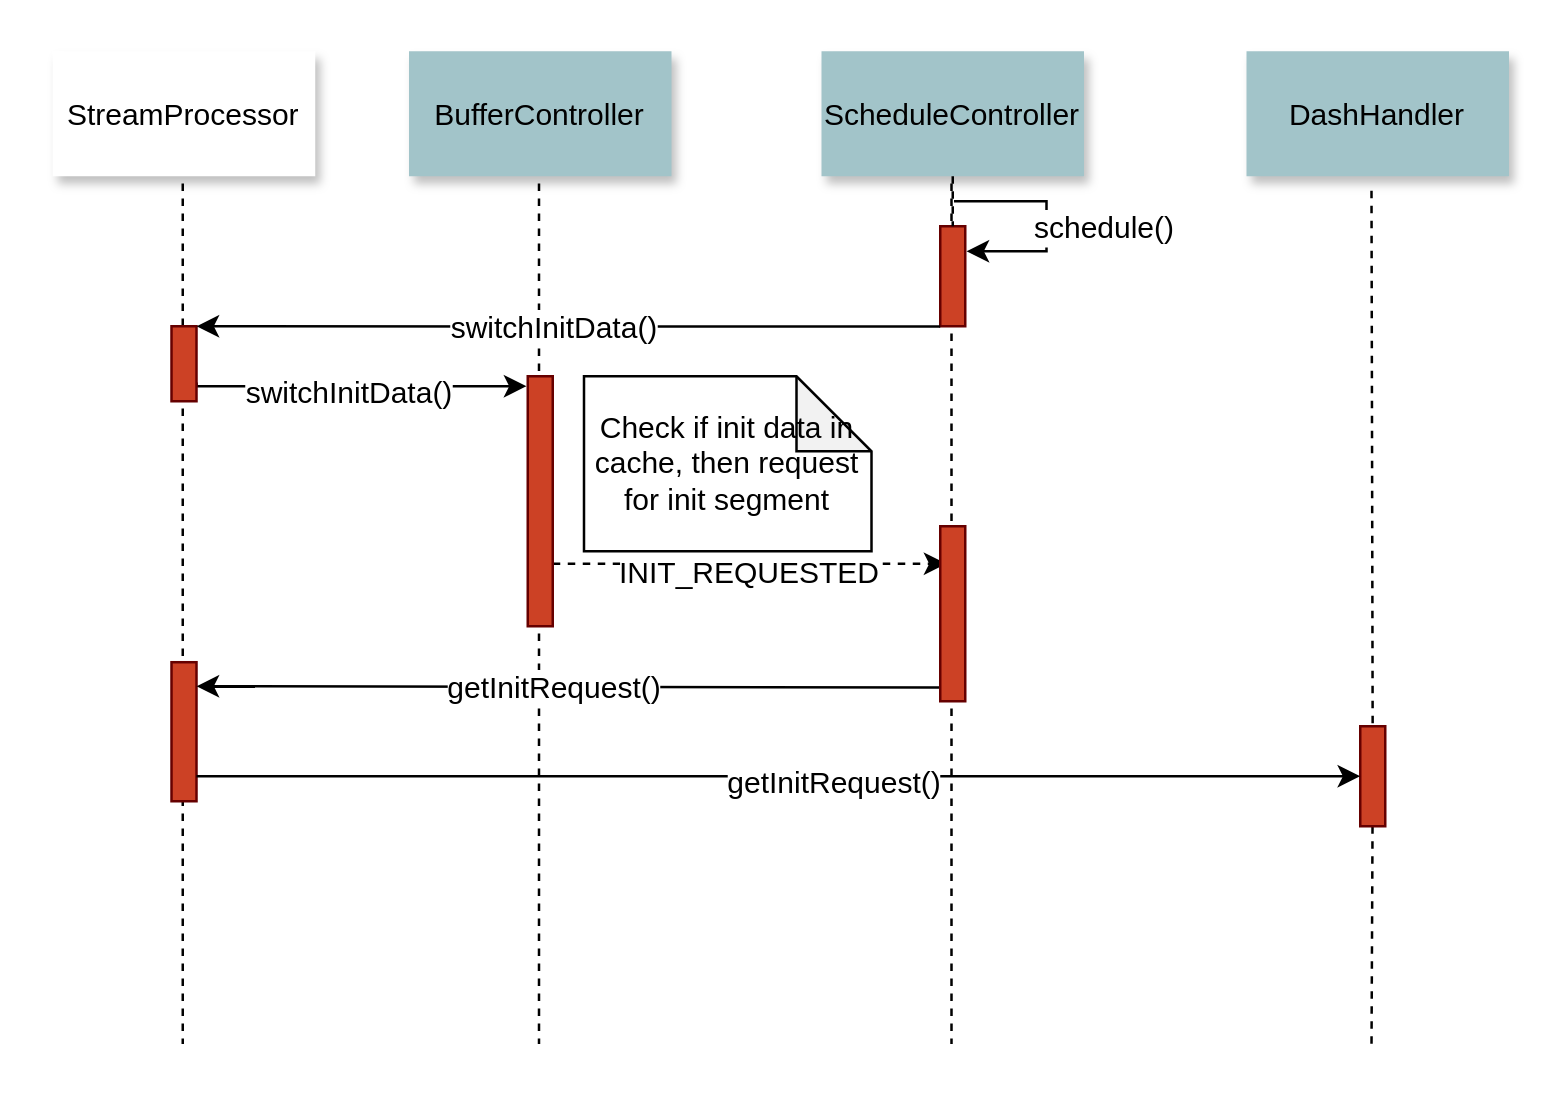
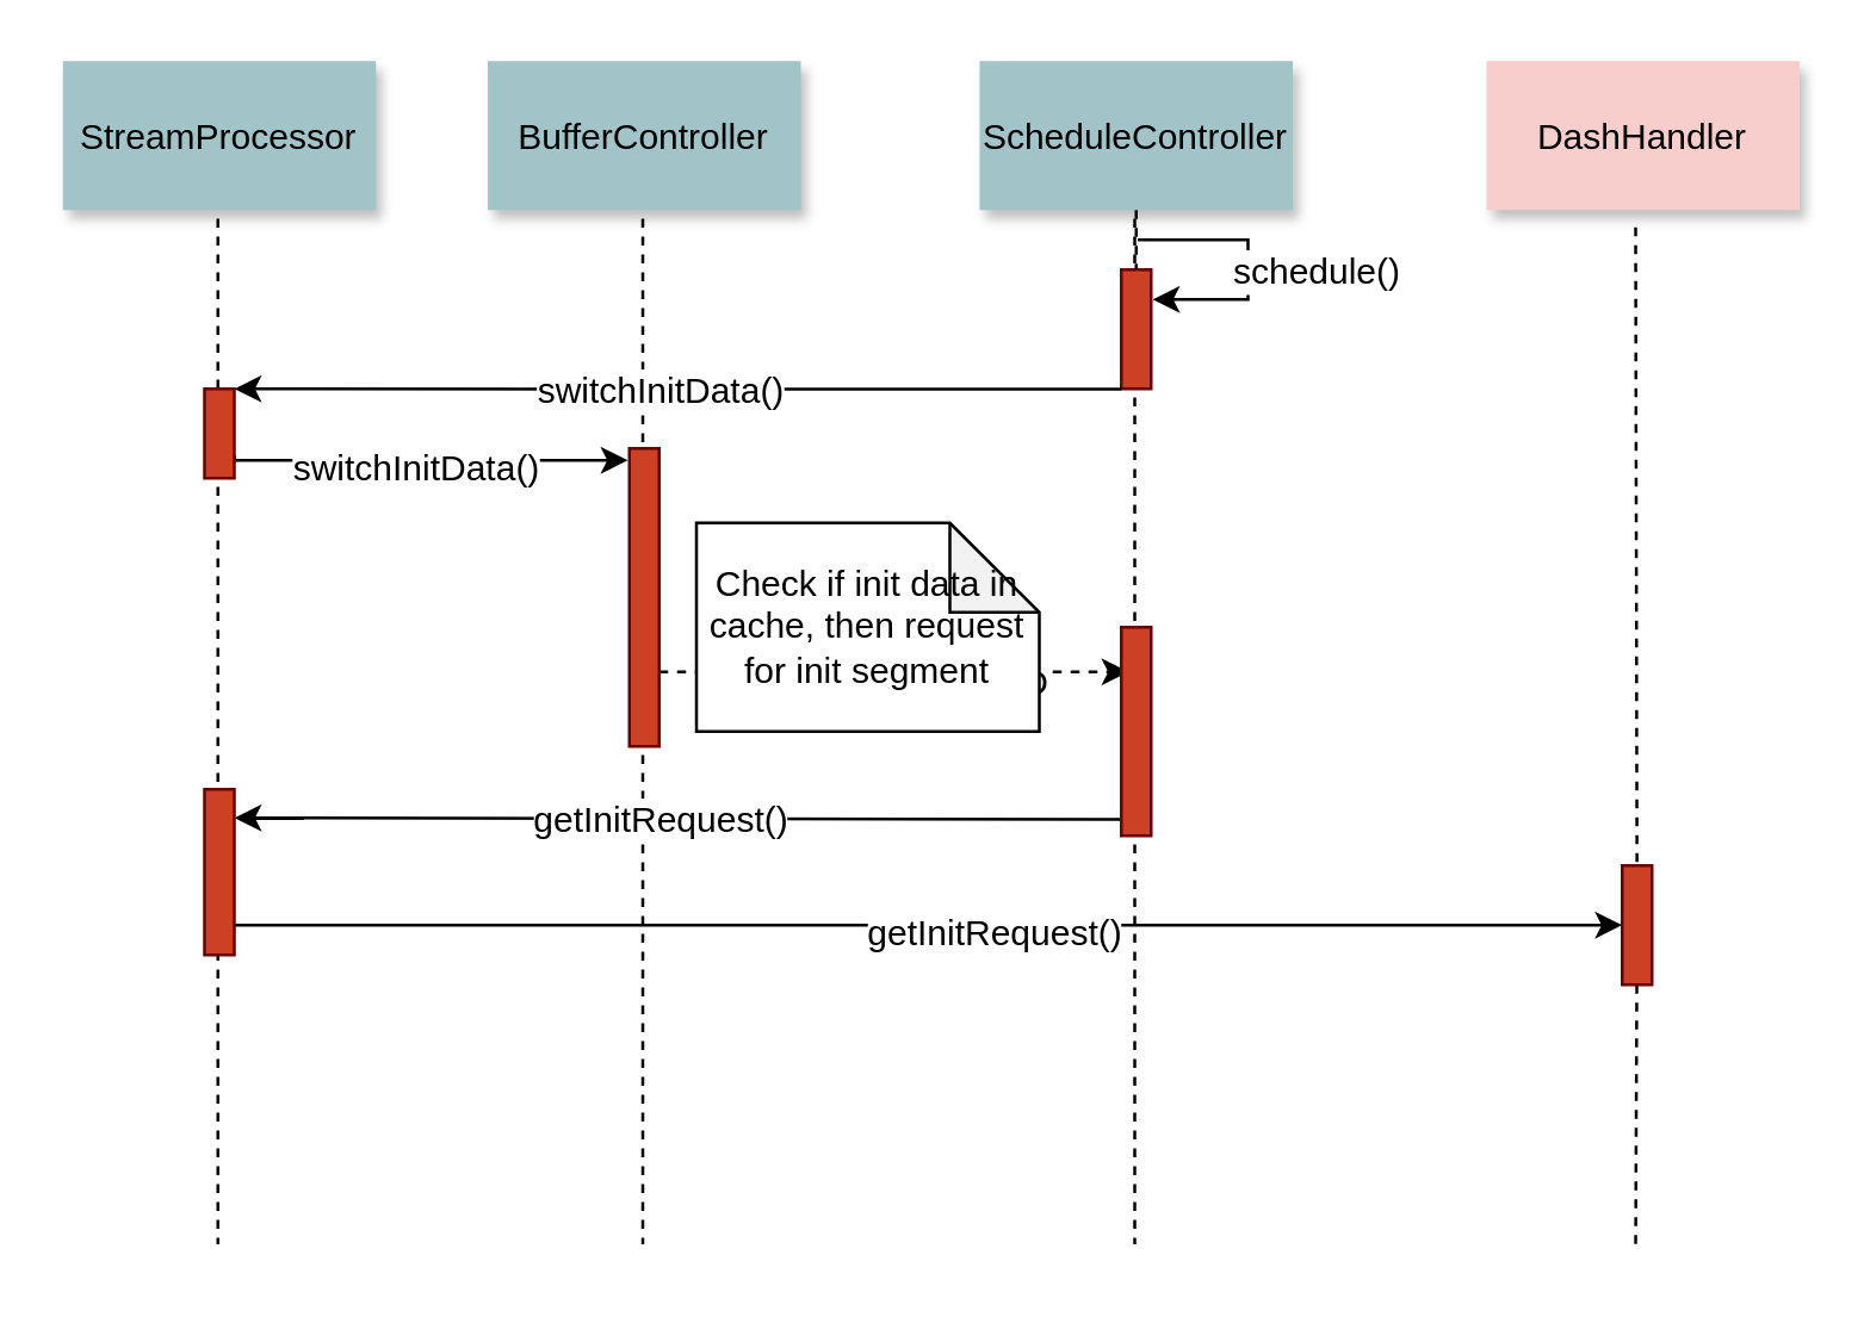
  <mxCell id="0" />
  <mxCell id="1" parent="0" />
  <mxCell id="2" value="" style="edgeStyle=none;endArrow=none;dashed=1" edge="1" parent="1"><mxGeometry x="233.571" y="162.617" width="100" height="100" as="geometry"><mxPoint x="72.5" y="72.92" as="sourcePoint" /><mxPoint x="72.5" y="417.09" as="targetPoint" /></mxGeometry></mxCell>
  <mxCell id="3" value="" style="edgeStyle=none;endArrow=none;dashed=1" edge="1" parent="1"><mxGeometry x="376.071" y="162.617" width="100" height="100" as="geometry"><mxPoint x="215" y="72.92" as="sourcePoint" /><mxPoint x="215" y="417.09" as="targetPoint" /></mxGeometry></mxCell>
  <mxCell id="4" value="" style="edgeStyle=none;endArrow=none;dashed=1" edge="1" parent="1"><mxGeometry x="541.071" y="162.617" width="100" height="100" as="geometry"><mxPoint x="380" y="72.92" as="sourcePoint" /><mxPoint x="380" y="417.09" as="targetPoint" /></mxGeometry></mxCell>
  <mxCell id="5" style="edgeStyle=orthogonalEdgeStyle;rounded=0;orthogonalLoop=1;jettySize=auto;html=1;exitX=1;exitY=0.75;exitDx=0;exitDy=0;" edge="1" parent="1" source="7"><mxGeometry relative="1" as="geometry"><mxPoint x="210" y="154" as="targetPoint" /><Array as="points"><mxPoint x="78" y="154" /></Array></mxGeometry></mxCell>
  <mxCell id="6" value="switchInitData()" style="text;html=1;align=center;verticalAlign=middle;resizable=0;points=[];labelBackgroundColor=#ffffff;" vertex="1" connectable="0" parent="5"><mxGeometry x="0.297" y="-2" relative="1" as="geometry"><mxPoint x="-25.44" y="0.97" as="offset" /></mxGeometry></mxCell>
  <mxCell id="7" value="" style="fillColor=#CC4125;strokeColor=#660000" parent="1" vertex="1"><mxGeometry x="68" y="130" width="10" height="30" as="geometry" /></mxCell>
- <mxCell id="8" value="StreamProcessor" style="shadow=1;fillColor=#ffffff;strokeColor=none;" parent="1" vertex="1"><mxGeometry x="20.5" y="20" width="105" height="50" as="geometry" /></mxCell>
+ <mxCell id="8" value="StreamProcessor" style="shadow=1;fillColor=#A2C4C9;strokeColor=none" parent="1" vertex="1"><mxGeometry x="20.5" y="20" width="105" height="50" as="geometry" /></mxCell>
  <mxCell id="9" style="edgeStyle=orthogonalEdgeStyle;rounded=0;orthogonalLoop=1;jettySize=auto;html=1;exitX=1;exitY=0.75;exitDx=0;exitDy=0;dashed=1;" edge="1" parent="1" source="11"><mxGeometry relative="1" as="geometry"><mxPoint x="378" y="225" as="targetPoint" /></mxGeometry></mxCell>
  <mxCell id="10" value="INIT_REQUESTED" style="text;html=1;align=center;verticalAlign=middle;resizable=0;points=[];labelBackgroundColor=#ffffff;" vertex="1" connectable="0" parent="9"><mxGeometry x="-0.206" y="-3" relative="1" as="geometry"><mxPoint x="14.5" as="offset" /></mxGeometry></mxCell>
  <mxCell id="11" value="" style="fillColor=#CC4125;strokeColor=#660000" parent="1" vertex="1"><mxGeometry x="210.5" y="150" width="10" height="100" as="geometry" /></mxCell>
  <mxCell id="12" value="BufferController" style="shadow=1;fillColor=#A2C4C9;strokeColor=none" parent="1" vertex="1"><mxGeometry x="163" y="20" width="105" height="50" as="geometry" /></mxCell>
  <mxCell id="13" value="" style="fillColor=#CC4125;strokeColor=#660000" parent="1" vertex="1"><mxGeometry x="375.5" y="90" width="10" height="40" as="geometry" /></mxCell>
  <mxCell id="14" value="ScheduleController" style="shadow=1;fillColor=#A2C4C9;strokeColor=none" parent="1" vertex="1"><mxGeometry x="328" y="20" width="105" height="50" as="geometry" /></mxCell>
  <mxCell id="15" value="" style="edgeStyle=none;endArrow=none;dashed=1" parent="1" source="14" target="13" edge="1"><mxGeometry x="614.488" y="175.0" width="100" height="100" as="geometry"><mxPoint x="542.653" y="70" as="sourcePoint" /><mxPoint x="542.653" y="220" as="targetPoint" /></mxGeometry></mxCell>
- <mxCell id="16" value="DashHandler" style="shadow=1;fillColor=#A2C4C9;strokeColor=none" parent="1" vertex="1"><mxGeometry x="498" y="20" width="105" height="50" as="geometry" /></mxCell>
+ <mxCell id="16" value="DashHandler" style="shadow=1;fillColor=#f8cecc;strokeColor=none;" parent="1" vertex="1"><mxGeometry x="498" y="20" width="105" height="50" as="geometry" /></mxCell>
  <mxCell id="17" value="" style="edgeStyle=elbowEdgeStyle;elbow=vertical;verticalLabelPosition=top;verticalAlign=bottom" parent="1" edge="1" target="7"><mxGeometry x="377.5" y="140.736" width="100" height="100" as="geometry"><mxPoint x="375.5" y="130.13" as="sourcePoint" /><mxPoint x="493" y="130.13" as="targetPoint" /><Array as="points" /></mxGeometry></mxCell>
  <mxCell id="18" value="switchInitData()" style="text;html=1;align=center;verticalAlign=middle;resizable=0;points=[];labelBackgroundColor=#ffffff;" vertex="1" connectable="0" parent="17"><mxGeometry relative="1" as="geometry"><mxPoint x="-6.13" as="offset" /></mxGeometry></mxCell>
  <mxCell id="19" style="edgeStyle=orthogonalEdgeStyle;rounded=0;orthogonalLoop=1;jettySize=auto;html=1;" edge="1" parent="1"><mxGeometry relative="1" as="geometry"><mxPoint x="381" y="80" as="sourcePoint" /><mxPoint x="386" y="100" as="targetPoint" /><Array as="points"><mxPoint x="418" y="80" /><mxPoint x="418" y="100" /><mxPoint x="386" y="100" /></Array></mxGeometry></mxCell>
  <mxCell id="20" value="schedule()" style="text;html=1;align=center;verticalAlign=middle;resizable=0;points=[];labelBackgroundColor=#ffffff;" vertex="1" connectable="0" parent="19"><mxGeometry x="0.377" relative="1" as="geometry"><mxPoint x="26.5" y="-10" as="offset" /></mxGeometry></mxCell>
- <mxCell id="21" value="Check if init data in cache, then request for init segment" style="shape=note;whiteSpace=wrap;html=1;backgroundOutline=1;darkOpacity=0.05;" vertex="1" parent="1"><mxGeometry x="233" y="150" width="115" height="70" as="geometry" /></mxCell>
+ <mxCell id="21" value="Check if init data in cache, then request for init segment" style="shape=note;whiteSpace=wrap;html=1;backgroundOutline=1;darkOpacity=0.05;" vertex="1" parent="1"><mxGeometry x="233" y="175" width="115" height="70" as="geometry" /></mxCell>
  <mxCell id="22" value="" style="fillColor=#CC4125;strokeColor=#660000" vertex="1" parent="1"><mxGeometry x="68" y="264.39" width="10" height="55.61" as="geometry" /></mxCell>
  <mxCell id="23" value="" style="edgeStyle=elbowEdgeStyle;elbow=vertical;verticalLabelPosition=top;verticalAlign=bottom" edge="1" parent="1"><mxGeometry x="377.5" y="285.126" width="100" height="100" as="geometry"><mxPoint x="375.5" y="274.52" as="sourcePoint" /><mxPoint x="78" y="274.39" as="targetPoint" /><Array as="points" /></mxGeometry></mxCell>
  <mxCell id="24" value="getInitRequest()" style="text;html=1;align=center;verticalAlign=middle;resizable=0;points=[];labelBackgroundColor=#ffffff;" vertex="1" connectable="0" parent="23"><mxGeometry relative="1" as="geometry"><mxPoint x="-6.13" as="offset" /></mxGeometry></mxCell>
  <mxCell id="25" value="" style="fillColor=#CC4125;strokeColor=#660000" vertex="1" parent="1"><mxGeometry x="375.5" y="210" width="10" height="70" as="geometry" /></mxCell>
  <mxCell id="26" value="" style="edgeStyle=none;endArrow=none;dashed=1" edge="1" parent="1" source="27"><mxGeometry x="709.071" y="165.527" width="100" height="100" as="geometry"><mxPoint x="548" y="75.83" as="sourcePoint" /><mxPoint x="548" y="420" as="targetPoint" /></mxGeometry></mxCell>
  <mxCell id="27" value="" style="fillColor=#CC4125;strokeColor=#660000" vertex="1" parent="1"><mxGeometry x="543.5" y="290" width="10" height="40" as="geometry" /></mxCell>
  <mxCell id="28" value="" style="edgeStyle=none;endArrow=none;dashed=1" edge="1" parent="1" target="27"><mxGeometry x="709.071" y="165.527" width="100" height="100" as="geometry"><mxPoint x="548" y="75.83" as="sourcePoint" /><mxPoint x="548" y="420" as="targetPoint" /></mxGeometry></mxCell>
  <mxCell id="29" value="" style="endArrow=classic;html=1;entryX=0;entryY=0.5;entryDx=0;entryDy=0;" edge="1" parent="1" target="27"><mxGeometry width="50" height="50" relative="1" as="geometry"><mxPoint x="78" y="310" as="sourcePoint" /><mxPoint x="528" y="310" as="targetPoint" /></mxGeometry></mxCell>
  <mxCell id="30" value="getInitRequest()" style="text;html=1;align=center;verticalAlign=middle;resizable=0;points=[];labelBackgroundColor=#ffffff;" vertex="1" connectable="0" parent="29"><mxGeometry x="0.092" y="-2" relative="1" as="geometry"><mxPoint as="offset" /></mxGeometry></mxCell>
